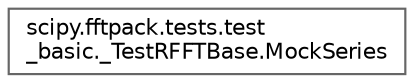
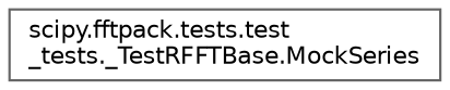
  digraph {
    rankdir=TB
-   n1 [color=grey40 fillcolor=white fontname=Helvetica fontsize=10 height=0.2 label="scipy.fftpack.tests.test\l_basic._TestRFFTBase.MockSeries" shape=box style=filled width=0.4]
+   n1 [color=grey40 fillcolor=white fontname=Helvetica fontsize=10 height=0.2 label="scipy.fftpack.tests.test\l_tests._TestRFFTBase.MockSeries" shape=box style=filled width=0.4]
  }
